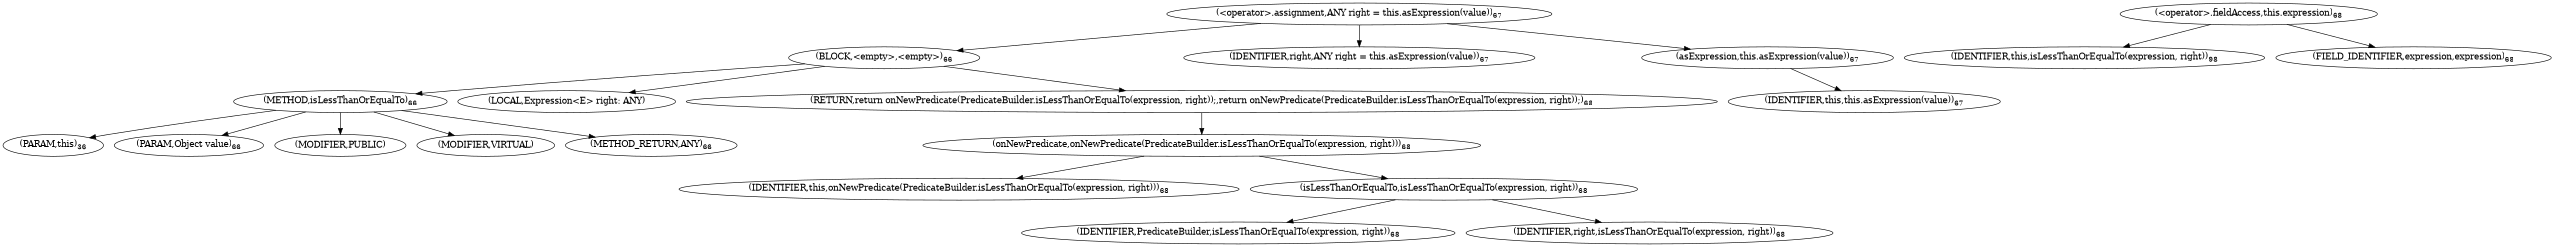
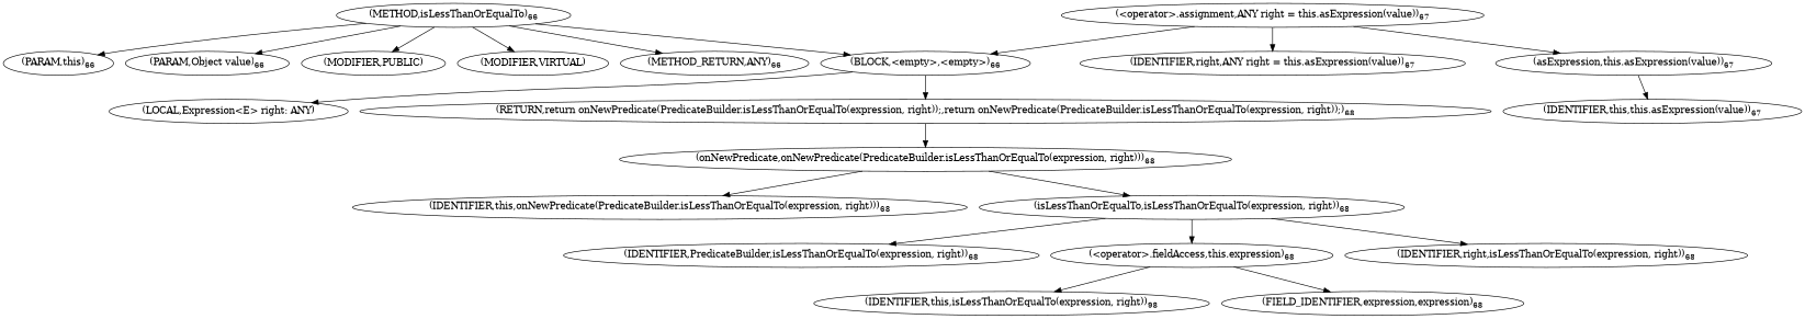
  digraph {
    n1 [label=<(METHOD,isLessThanOrEqualTo)<SUB>66</SUB>>]
-   n2 [label=<(PARAM,this)<SUB>36</SUB>>]
+   n2 [label=<(PARAM,this)<SUB>66</SUB>>]
    n3 [label=<(PARAM,Object value)<SUB>66</SUB>>]
    n4 [label=<(BLOCK,&lt;empty&gt;,&lt;empty&gt;)<SUB>66</SUB>>]
    n5 [label=<(MODIFIER,PUBLIC)>]
    n6 [label=<(MODIFIER,VIRTUAL)>]
    n7 [label=<(METHOD_RETURN,ANY)<SUB>66</SUB>>]
    n8 [label=<(LOCAL,Expression&lt;E&gt; right: ANY)>]
    n9 [label=<(RETURN,return onNewPredicate(PredicateBuilder.isLessThanOrEqualTo(expression, right));,return onNewPredicate(PredicateBuilder.isLessThanOrEqualTo(expression, right));)<SUB>68</SUB>>]
    n10 [label=<(&lt;operator&gt;.assignment,ANY right = this.asExpression(value))<SUB>67</SUB>>]
    n11 [label=<(IDENTIFIER,right,ANY right = this.asExpression(value))<SUB>67</SUB>>]
    n12 [label=<(asExpression,this.asExpression(value))<SUB>67</SUB>>]
    n13 [label=<(onNewPredicate,onNewPredicate(PredicateBuilder.isLessThanOrEqualTo(expression, right)))<SUB>68</SUB>>]
    n14 [label=<(IDENTIFIER,this,this.asExpression(value))<SUB>67</SUB>>]
    n15 [label=<(IDENTIFIER,this,onNewPredicate(PredicateBuilder.isLessThanOrEqualTo(expression, right)))<SUB>68</SUB>>]
    n16 [label=<(isLessThanOrEqualTo,isLessThanOrEqualTo(expression, right))<SUB>68</SUB>>]
    n17 [label=<(IDENTIFIER,PredicateBuilder,isLessThanOrEqualTo(expression, right))<SUB>68</SUB>>]
    n18 [label=<(&lt;operator&gt;.fieldAccess,this.expression)<SUB>68</SUB>>]
    n19 [label=<(IDENTIFIER,right,isLessThanOrEqualTo(expression, right))<SUB>68</SUB>>]
    n20 [label=<(IDENTIFIER,this,isLessThanOrEqualTo(expression, right))<SUB>98</SUB>>]
    n21 [label=<(FIELD_IDENTIFIER,expression,expression)<SUB>68</SUB>>]
    n1 -> n2
    n1 -> n3
-   n4 -> n1
+   n1 -> n4
    n1 -> n5
    n1 -> n6
    n1 -> n7
    n4 -> n8
    n4 -> n9
    n9 -> n13
    n10 -> n4
    n10 -> n11
    n10 -> n12
    n12 -> n14
    n13 -> n15
    n13 -> n16
    n16 -> n17
+   n16 -> n18
    n16 -> n19
    n18 -> n20
    n18 -> n21
  }
